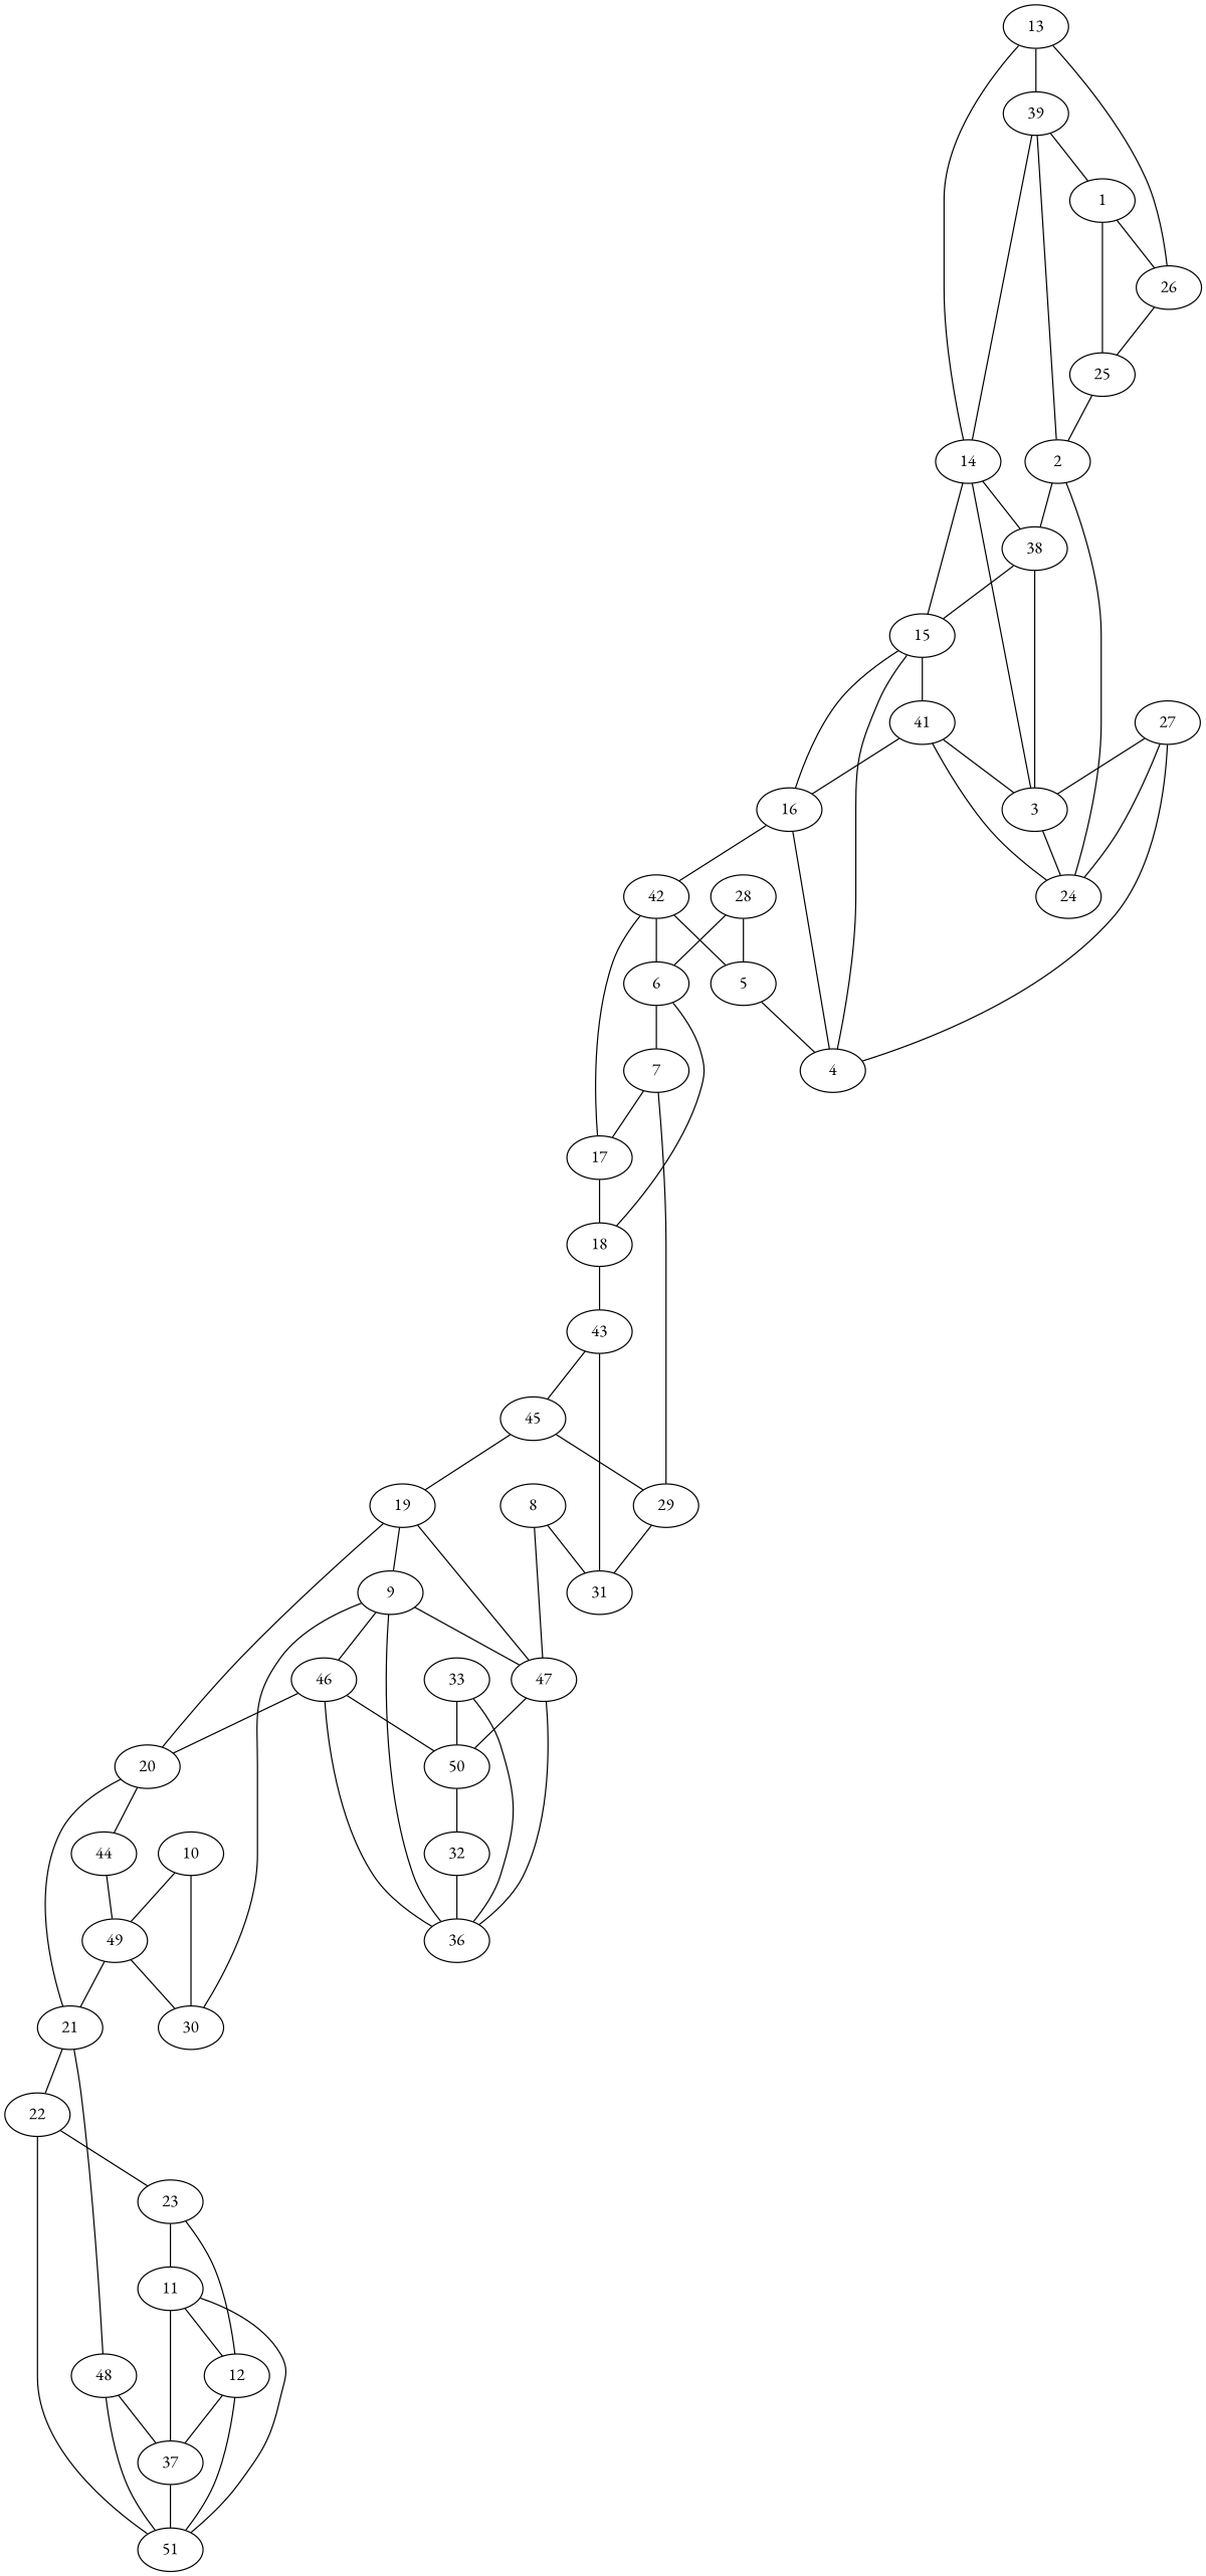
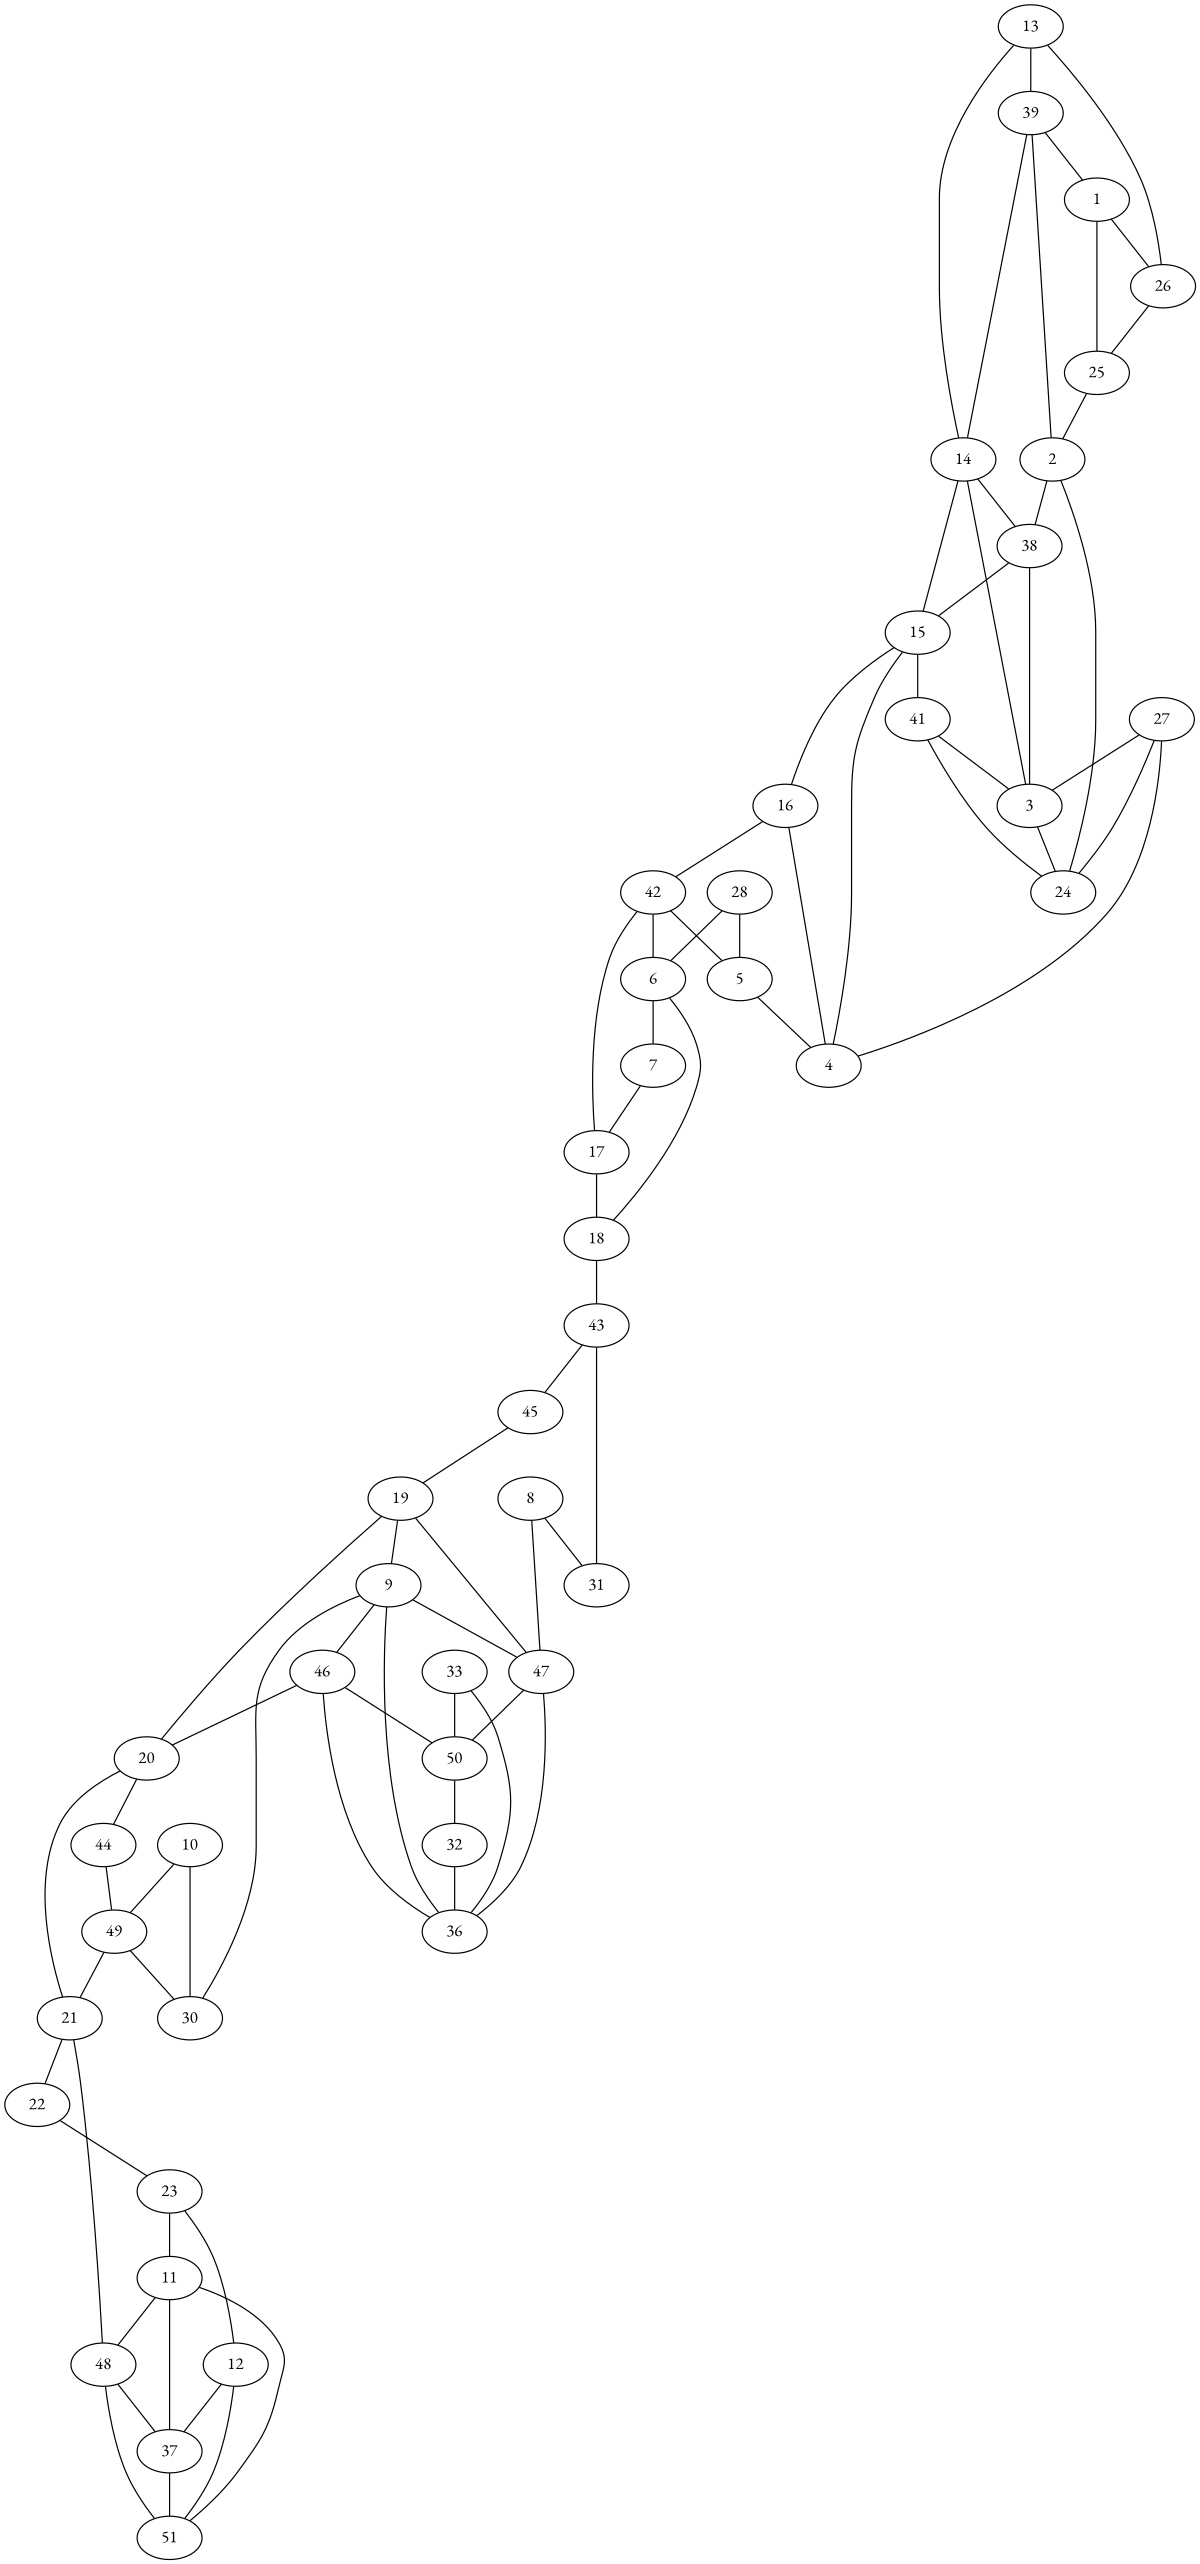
  graph {
    fontname="EB Garamond"
    node [aaLength=4 fontname="EB Garamond" sequence=GYIGSHTVLELLEA type=1]
    edge [distance0=3.0 fontname="EB Garamond" frequency=1 type0=2]
    1 [aaLength=14 type=0]
    25 [aaLength=5 sequence=PVVID]
    26 [aaLength=5 sequence=KVLVT]
    2 [aaLength=12 sequence=PESLRRVQELTG type=0]
    24 [sequence=EFEE]
    38 [sequence=EFEE]
    13 [aaLength=14 type=0]
    14 [aaLength=12 sequence=PESLRRVQELTG type=0]
    39 [aaLength=5 sequence=PVVID]
    15 [aaLength=12 sequence=DQGALQRLFKKY type=0]
    16 [aaLength=23 sequence=KPLDYYRVNLTGTIQLLEIMKAH type=0]
    41 [aaLength=6 sequence=FMAVIH]
    3 [aaLength=12 sequence=DQGALQRLFKKY type=0]
    4 [aaLength=9 sequence=KPLDYYRVN type=0]
    42 [aaLength=7 sequence=NLVFSSS]
    5 [aaLength=15 sequence=NLTGTIQLLEIMKAH type=0]
    6 [sequence=TVYG type=0]
    17 [sequence=TVYG type=0]
    7 [aaLength=21 sequence=NPYGKSKFFIEEMIRDLCQAD type=0]
    18 [aaLength=21 sequence=NPYGKSKFFIEEMIRDLCQAD type=0]
-   29 [aaLength=7 sequence=NVVLLRY]
    43 [aaLength=7 sequence=NVVLLRY]
    31 [aaLength=3 sequence=NPT]
    45 [aaLength=3 sequence=NPT]
    8 [aaLength=11 sequence=NLMPYVSQVAI type=0]
    47 [sequence=LNVF]
    33 [sequence=LNVF]
    36 [aaLength=2 sequence=VR]
    50 [aaLength=2 sequence=VR]
    32 [aaLength=3 sequence=YIH]
    9 [aaLength=16 sequence=VVDLAKGHIAALRKLK type=0]
    30 [aaLength=6 sequence=CRIYNL]
    46 [aaLength=3 sequence=YIH]
    20 [aaLength=16 sequence=VVDLAKGHIAALRKLK type=0]
    21 [aaLength=13 sequence=VLQMVQAMEKASG type=0]
    44 [aaLength=6 sequence=CRIYNL]
    10 [aaLength=13 sequence=VLQMVQAMEKASG type=0]
    49 [aaLength=2 sequence=YS]
    37 [aaLength=2 sequence=AC]
    51 [aaLength=2 sequence=AC]
    22 [aaLength=8 sequence=PSLAQEEL type=0]
    48 [sequence=YKVV]
    11 [aaLength=7 sequence=PSLAQEE type=0]
    12 [aaLength=16 sequence=GLDRMCEDLWRWQKQN type=0]
    23 [aaLength=16 sequence=GLDRMCEDLWRWQKQN type=0]
    19 [aaLength=11 sequence=NLMPYVSQVAI type=0]
    27 [aaLength=6 sequence=FMAVIH]
    28 [aaLength=7 sequence=NLVFSSS]
    1 -- 25 [distance0=20.76585 type0=3]
    1 -- 26 [distance0=14.36038 type0=1]
    25 -- 2 [distance0=18.04222 distance1=12.0 frequency=2 type1=4]
    26 -- 25 [distance0=25.0 distance1=20.0 frequency=2 type0=3 type1=4]
    2 -- 24 [distance0=16.17163 distance1=3.0 frequency=2 type0=1 type1=4]
    2 -- 38 [distance0=16.17163]
    38 -- 15 [distance0=4.0 type0=4]
    13 -- 26 [distance0=53.53739 type0=3]
    13 -- 14 [distance0=34.16323 type0=1]
    13 -- 39 [type0=4]
    14 -- 38 [type0=4]
    14 -- 15 [distance0=30.11362 type0=1]
    14 -- 3 [distance0=42.47708 type0=3]
    39 -- 1 [distance0=20.76585 type0=3]
    39 -- 2 [distance0=18.04222]
    39 -- 14 [distance0=12.0 type0=4]
    15 -- 16 [distance0=33.84434 type0=3]
    15 -- 41 [distance0=1.0 type0=4]
    16 -- 42 [type0=4]
    41 -- 24 [distance0=21.0 type0=3]
-   41 -- 16 [distance0=12.0 type0=4]
    41 -- 3 [distance0=20.01652]
    3 -- 24 [distance0=17.1948 type0=1]
    3 -- 38 [distance0=17.1948]
    4 -- 15 [distance0=33.90959 type0=3]
    4 -- 16 [distance0=3.07933 type0=1]
    42 -- 5 [distance0=27.38247]
    42 -- 6 [distance0=34.82352 type0=3]
    42 -- 17 [distance0=1.0 type0=4]
    5 -- 4 [distance0=14.27234 type0=1]
    6 -- 7 [distance0=21.36725 distance1=17.0 frequency=2 type1=4]
    6 -- 18 [distance0=24.95251 type0=3]
    17 -- 18 [distance0=22.68681 distance1=17.0 frequency=2 type1=4]
    7 -- 17 [distance0=26.89968 type0=3]
-   7 -- 29 [type0=4]
    18 -- 43 [type0=4]
-   29 -- 31 [distance0=8.0 distance1=1.0 frequency=2 type1=4]
    43 -- 31 [distance0=8.0]
    43 -- 45 [distance0=8.0 distance1=1.0 frequency=2 type0=3 type1=4]
-   45 -- 29 [distance0=8.0]
    45 -- 19 [distance0=17.0 type0=4]
    8 -- 31 [distance0=30.2396 type0=3]
    8 -- 47 [distance0=27.75669]
    47 -- 36 [distance0=15.0]
    47 -- 50 [distance0=15.0 distance1=11.0 frequency=2 type0=3 type1=4]
    33 -- 36 [distance0=15.0 distance1=11.0 frequency=2 type1=4]
    33 -- 50 [distance0=15.0 type0=3]
    50 -- 32
    32 -- 36
    9 -- 47 [distance0=17.78698 type0=1]
    9 -- 36 [distance0=18.53042 type0=3]
    9 -- 30 [distance0=4.0 type0=4]
    9 -- 46 [distance0=17.78698]
    46 -- 36
    46 -- 50 [type0=3]
    46 -- 20 [distance0=0.0 type0=5]
    20 -- 21 [distance0=40.11638 type0=1]
    20 -- 44 [distance0=4.0 type0=4]
    21 -- 22 [distance0=37.29019 type0=1]
    21 -- 48 [distance0=4.0 type0=4]
    44 -- 49 [distance0=11.0 distance1=5.0 frequency=2 type0=3 type1=4]
    10 -- 30 [distance0=24.58466 type0=3]
    10 -- 49 [distance0=20.962]
    49 -- 30 [distance0=11.0]
    49 -- 21 [distance0=0.0 type0=5]
    37 -- 51 [distance0=0.0 type0=1]
-   51 -- 22 [type0=4]
    22 -- 23 [distance0=14.61904 distance1=6.0 frequency=2 type0=1 type1=4]
    48 -- 37 [distance0=12.0]
    48 -- 51 [distance0=12.0 distance1=8.0 frequency=2 type0=3 type1=4]
    11 -- 37 [distance0=28.60055]
    11 -- 51 [distance0=28.60055 type0=3]
-   11 -- 12 [distance0=23.2545 distance1=7.0 frequency=2 type0=1 type1=4]
+   11 -- 48 [distance0=23.2545 distance1=7.0 frequency=2 type0=1 type1=4]
    12 -- 37 [distance0=22.34952 type0=1]
    12 -- 51 [distance0=22.34952]
    23 -- 11 [distance0=44.13033]
    23 -- 12 [distance0=47.67109 type0=3]
    19 -- 47 [distance0=5.0 type0=4]
    19 -- 9 [distance0=52.60249 type0=3]
    19 -- 20 [distance0=42.81331]
    27 -- 24 [distance0=21.0 type0=3]
    27 -- 3 [distance0=20.01652]
    27 -- 4 [distance0=12.0 type0=4]
    28 -- 5 [distance0=27.38247]
    28 -- 6 [distance0=34.82352 distance1=1.0 frequency=2 type0=3 type1=4]
  }
